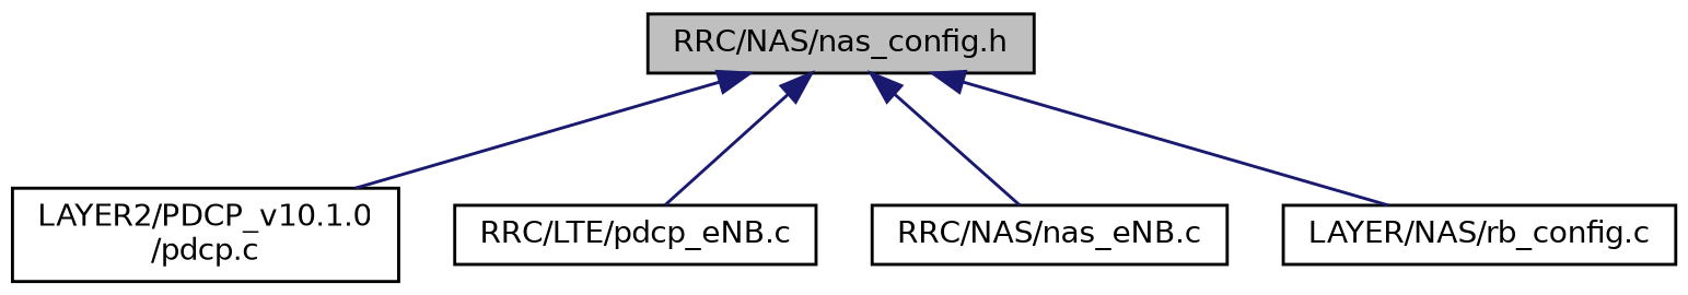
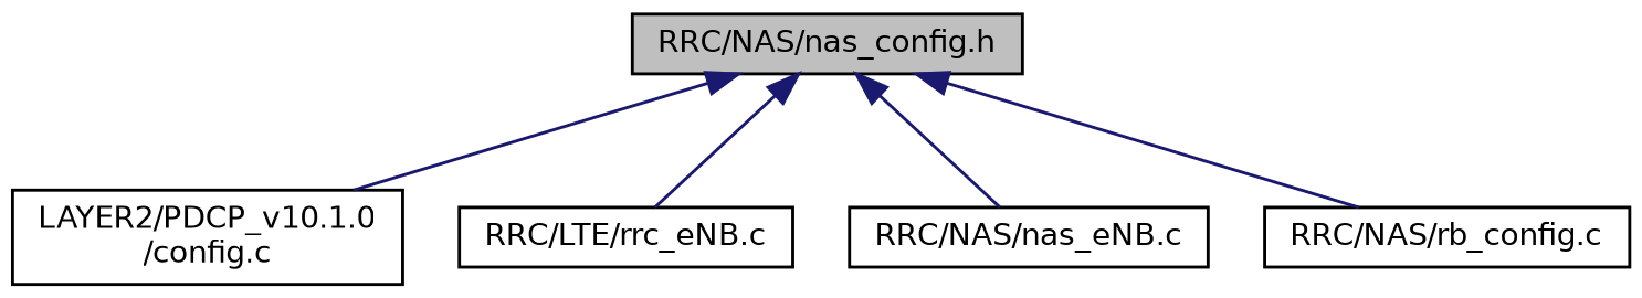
  digraph {
    node [color=black fillcolor=white fontname=Helvetica fontsize=10 shape=record style=filled]
    edge [color=midnightblue dir=back fontname=Helvetica fontsize=10 labelfontname=Helvetica labelfontsize=10 style=solid]
    n1 [fillcolor=grey75 fontcolor=black height=0.2 label="RRC/NAS/nas_config.h" width=0.4]
-   n2 [height=0.2 label="LAYER2/PDCP_v10.1.0\l/pdcp.c" width=0.4]
-   n3 [height=0.2 label="RRC/LTE/pdcp_eNB.c" width=0.4]
+   n2 [height=0.2 label="LAYER2/PDCP_v10.1.0\l/config.c" width=0.4]
+   n3 [height=0.2 label="RRC/LTE/rrc_eNB.c" width=0.4]
    n4 [height=0.2 label="RRC/NAS/nas_eNB.c" width=0.4]
-   n5 [height=0.2 label="LAYER/NAS/rb_config.c" width=0.4]
+   n5 [height=0.2 label="RRC/NAS/rb_config.c" width=0.4]
    n1 -> n2
    n1 -> n3
    n1 -> n4
    n1 -> n5
  }
